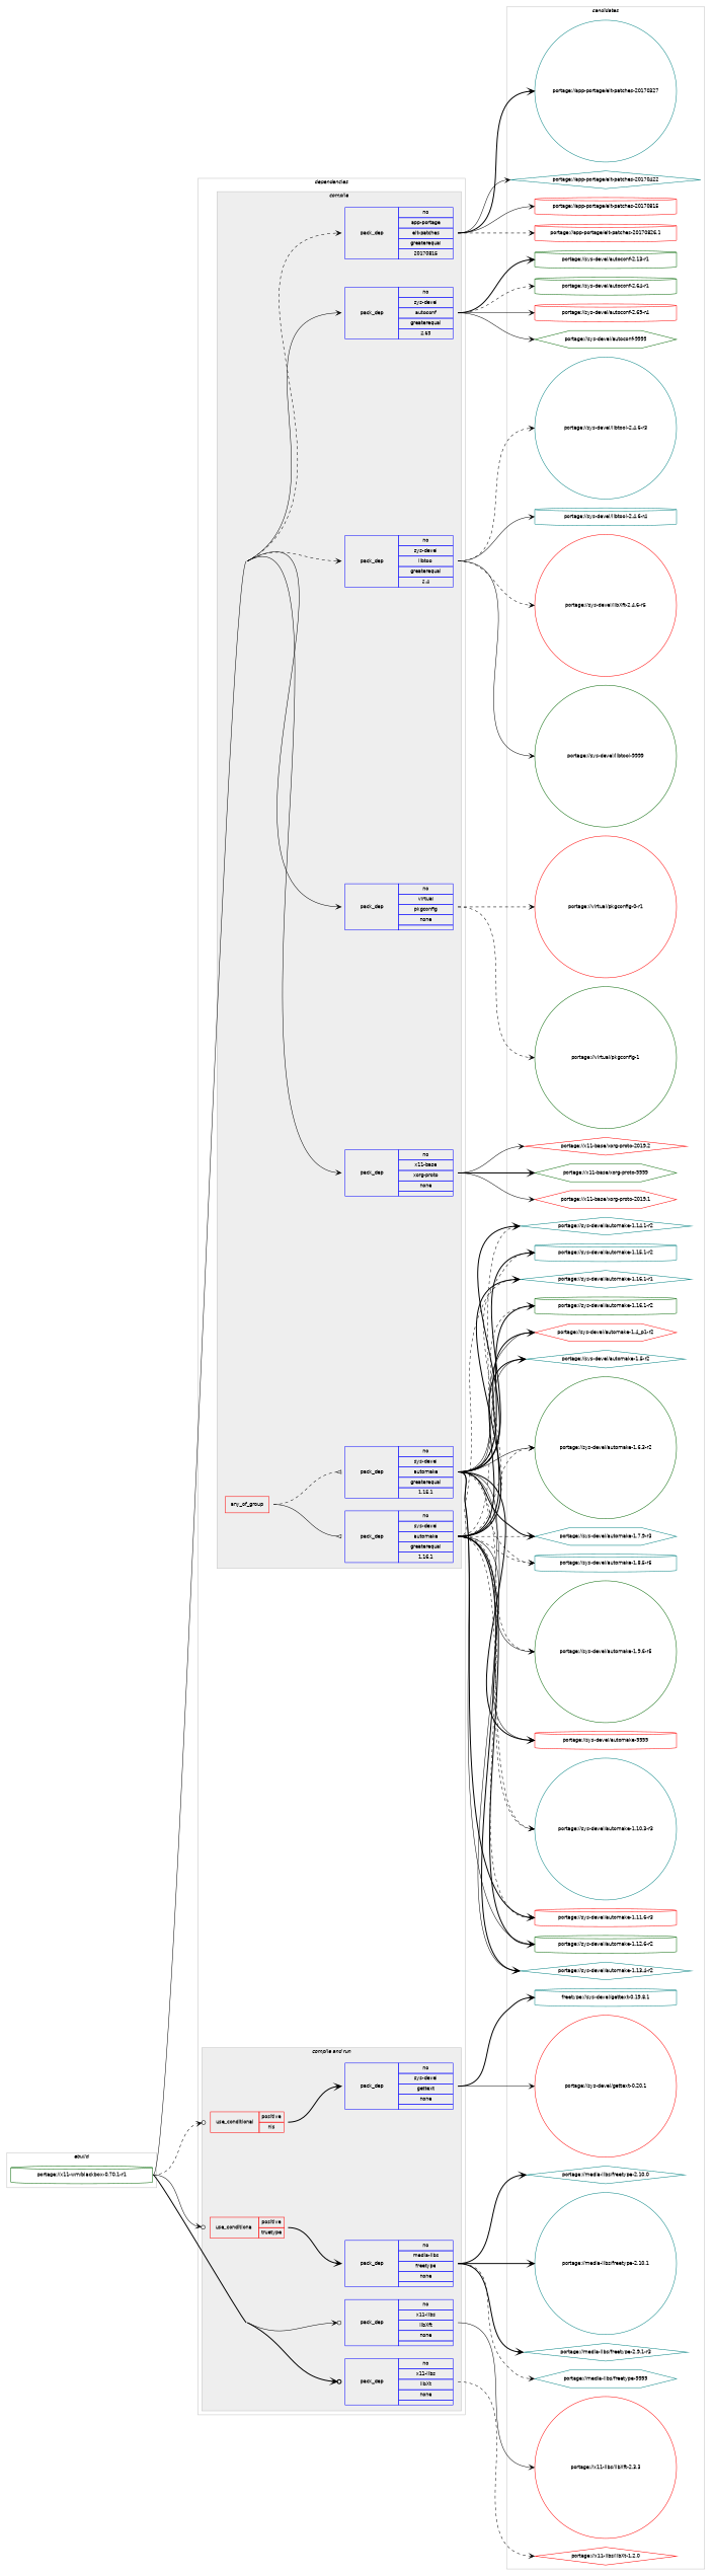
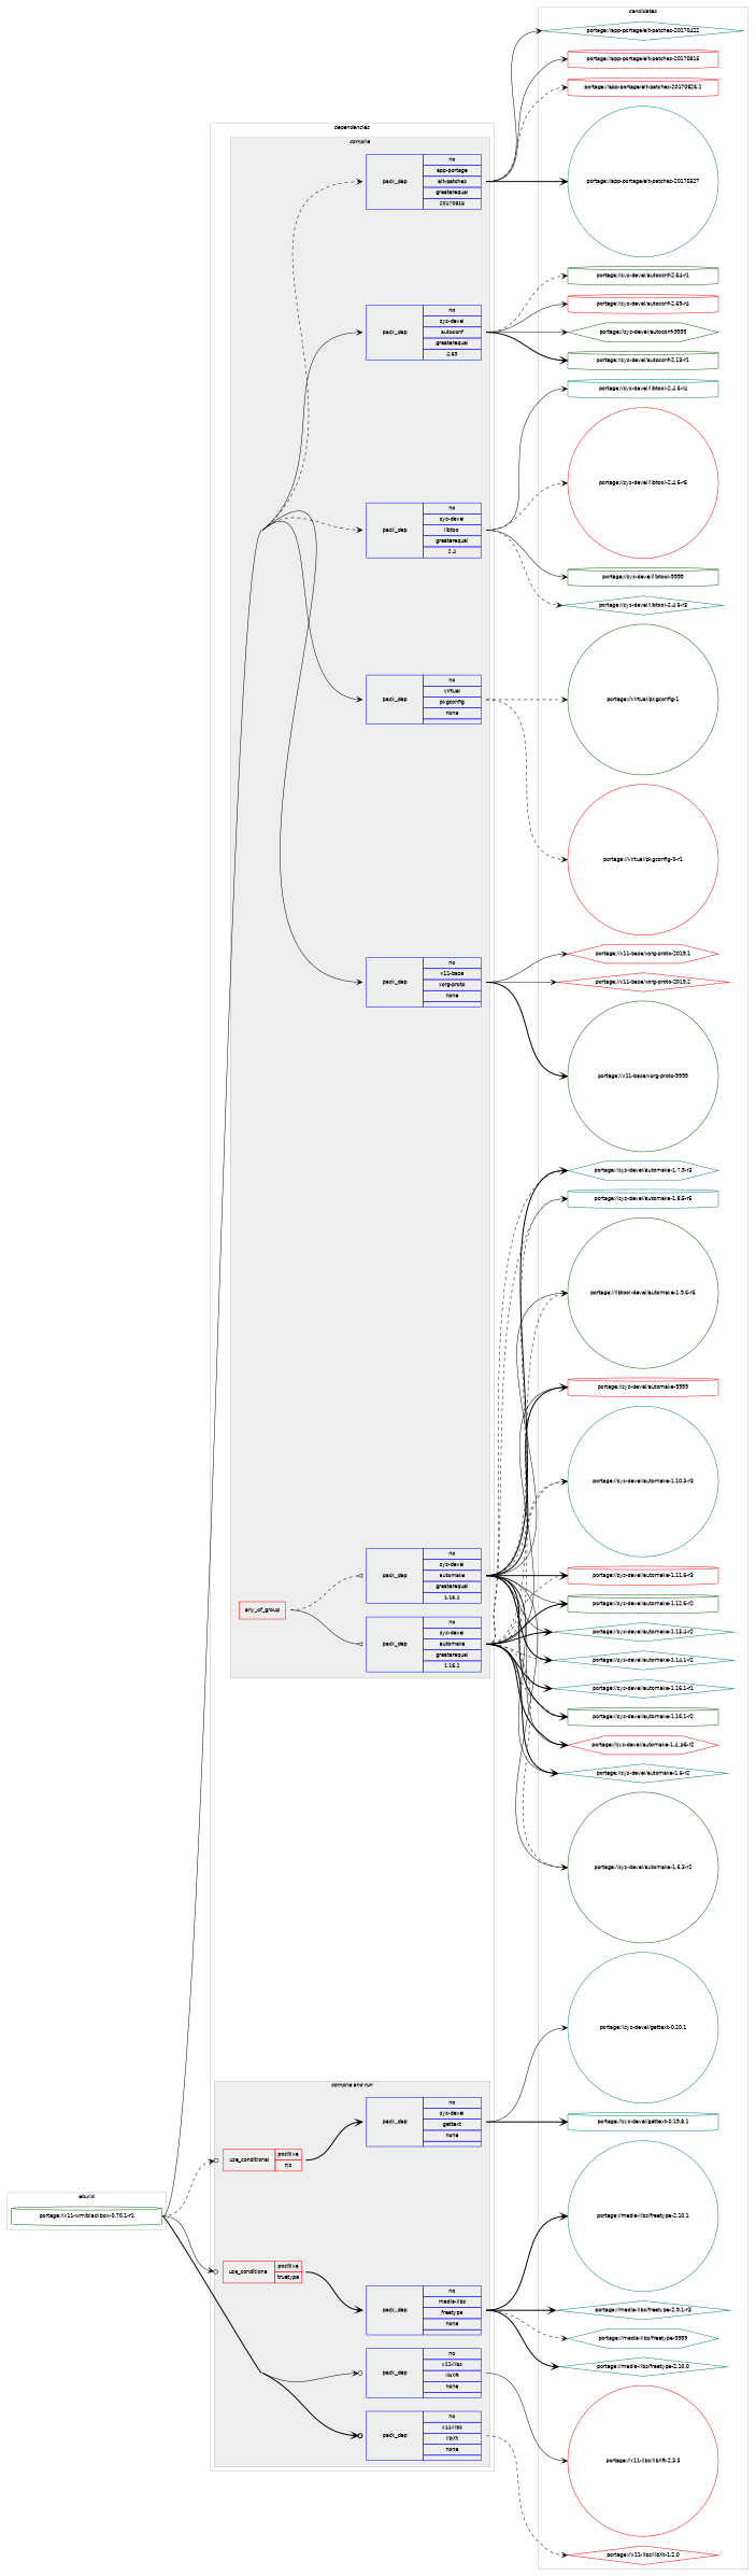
  digraph {
    compound=true
    concentrate=true
    fontname=Helvetica
    fontsize=10
    newrank=true
    rankdir=LR
    ranksep=1.5
    node [color=teal fontname=Helvetica fontsize=10 shape=cylinder]
    edge [arrowhead=vee headport=w style=dashed tailport=e weight=100]
    n1 [color=darkgreen label="portage://x11-wm/blackbox-0.70.1-r1" width=4]
    n2 [color=blue label=<<TABLE BORDER="0" CELLBORDER="1" CELLSPACING="0" CELLPADDING="4" WIDTH="220"><TR><TD ROWSPAN="6" CELLPADDING="30">pack_dep</TD></TR><TR><TD WIDTH="110">no</TD></TR><TR><TD>sys-devel</TD></TR><TR><TD>automake</TD></TR><TR><TD>greaterequal</TD></TR><TR><TD>1.16.1</TD></TR></TABLE>> shape=none]
    n3 [color=blue label=<<TABLE BORDER="0" CELLBORDER="1" CELLSPACING="0" CELLPADDING="4" WIDTH="220"><TR><TD ROWSPAN="6" CELLPADDING="30">pack_dep</TD></TR><TR><TD WIDTH="110">no</TD></TR><TR><TD>sys-devel</TD></TR><TR><TD>automake</TD></TR><TR><TD>greaterequal</TD></TR><TR><TD>1.15.1</TD></TR></TABLE>> shape=none]
    n4 [color=red label=<<TABLE BORDER="0" CELLBORDER="1" CELLSPACING="0" CELLPADDING="4"><TR><TD CELLPADDING="10">any_of_group</TD></TR></TABLE>> shape=none]
    n5 [color=blue label=<<TABLE BORDER="0" CELLBORDER="1" CELLSPACING="0" CELLPADDING="4" WIDTH="220"><TR><TD ROWSPAN="6" CELLPADDING="30">pack_dep</TD></TR><TR><TD WIDTH="110">no</TD></TR><TR><TD>app-portage</TD></TR><TR><TD>elt-patches</TD></TR><TR><TD>greaterequal</TD></TR><TR><TD>20170815</TD></TR></TABLE>> shape=none]
    n6 [color=blue label=<<TABLE BORDER="0" CELLBORDER="1" CELLSPACING="0" CELLPADDING="4" WIDTH="220"><TR><TD ROWSPAN="6" CELLPADDING="30">pack_dep</TD></TR><TR><TD WIDTH="110">no</TD></TR><TR><TD>sys-devel</TD></TR><TR><TD>autoconf</TD></TR><TR><TD>greaterequal</TD></TR><TR><TD>2.69</TD></TR></TABLE>> shape=none]
    n7 [color=blue label=<<TABLE BORDER="0" CELLBORDER="1" CELLSPACING="0" CELLPADDING="4" WIDTH="220"><TR><TD ROWSPAN="6" CELLPADDING="30">pack_dep</TD></TR><TR><TD WIDTH="110">no</TD></TR><TR><TD>sys-devel</TD></TR><TR><TD>libtool</TD></TR><TR><TD>greaterequal</TD></TR><TR><TD>2.4</TD></TR></TABLE>> shape=none]
    n8 [color=blue label=<<TABLE BORDER="0" CELLBORDER="1" CELLSPACING="0" CELLPADDING="4" WIDTH="220"><TR><TD ROWSPAN="6" CELLPADDING="30">pack_dep</TD></TR><TR><TD WIDTH="110">no</TD></TR><TR><TD>virtual</TD></TR><TR><TD>pkgconfig</TD></TR><TR><TD>none</TD></TR><TR><TD></TD></TR></TABLE>> shape=none]
    n9 [color=blue label=<<TABLE BORDER="0" CELLBORDER="1" CELLSPACING="0" CELLPADDING="4" WIDTH="220"><TR><TD ROWSPAN="6" CELLPADDING="30">pack_dep</TD></TR><TR><TD WIDTH="110">no</TD></TR><TR><TD>x11-base</TD></TR><TR><TD>xorg-proto</TD></TR><TR><TD>none</TD></TR><TR><TD></TD></TR></TABLE>> shape=none]
    n10 [color=blue label=<<TABLE BORDER="0" CELLBORDER="1" CELLSPACING="0" CELLPADDING="4" WIDTH="220"><TR><TD ROWSPAN="6" CELLPADDING="30">pack_dep</TD></TR><TR><TD WIDTH="110">no</TD></TR><TR><TD>sys-devel</TD></TR><TR><TD>gettext</TD></TR><TR><TD>none</TD></TR><TR><TD></TD></TR></TABLE>> shape=none]
    n11 [color=red label=<<TABLE BORDER="0" CELLBORDER="1" CELLSPACING="0" CELLPADDING="4"><TR><TD ROWSPAN="3" CELLPADDING="10">use_conditional</TD></TR><TR><TD>positive</TD></TR><TR><TD>nls</TD></TR></TABLE>> shape=none]
    n12 [color=blue label=<<TABLE BORDER="0" CELLBORDER="1" CELLSPACING="0" CELLPADDING="4" WIDTH="220"><TR><TD ROWSPAN="6" CELLPADDING="30">pack_dep</TD></TR><TR><TD WIDTH="110">no</TD></TR><TR><TD>media-libs</TD></TR><TR><TD>freetype</TD></TR><TR><TD>none</TD></TR><TR><TD></TD></TR></TABLE>> shape=none]
    n13 [color=red label=<<TABLE BORDER="0" CELLBORDER="1" CELLSPACING="0" CELLPADDING="4"><TR><TD ROWSPAN="3" CELLPADDING="10">use_conditional</TD></TR><TR><TD>positive</TD></TR><TR><TD>truetype</TD></TR></TABLE>> shape=none]
    n14 [color=blue label=<<TABLE BORDER="0" CELLBORDER="1" CELLSPACING="0" CELLPADDING="4" WIDTH="220"><TR><TD ROWSPAN="6" CELLPADDING="30">pack_dep</TD></TR><TR><TD WIDTH="110">no</TD></TR><TR><TD>x11-libs</TD></TR><TR><TD>libXft</TD></TR><TR><TD>none</TD></TR><TR><TD></TD></TR></TABLE>> shape=none]
    n15 [color=blue label=<<TABLE BORDER="0" CELLBORDER="1" CELLSPACING="0" CELLPADDING="4" WIDTH="220"><TR><TD ROWSPAN="6" CELLPADDING="30">pack_dep</TD></TR><TR><TD WIDTH="110">no</TD></TR><TR><TD>x11-libs</TD></TR><TR><TD>libXt</TD></TR><TR><TD>none</TD></TR><TR><TD></TD></TR></TABLE>> shape=none]
    n16 [label="portage://sys-devel/automake-1.10.3-r3" shape=circle width=4]
    n17 [color=red label="portage://sys-devel/automake-1.11.6-r3" width=4]
    n18 [color=darkgreen label="portage://sys-devel/automake-1.12.6-r2" width=4]
    n19 [label="portage://sys-devel/automake-1.13.4-r2" shape=diamond width=4]
    n20 [label="portage://sys-devel/automake-1.14.1-r2" shape=diamond width=4]
-   n21 [label="portage://sys-devel/automake-1.15.1-r2" width=4]
    n22 [label="portage://sys-devel/automake-1.16.1-r1" shape=diamond width=4]
    n23 [color=darkgreen label="portage://sys-devel/automake-1.16.1-r2" width=4]
-   n24 [color=red label="portage://sys-devel/automake-1.4_p1-r2" shape=hexagon width=4]
+   n24 [color=red label="portage://sys-devel/automake-1.4_p6-r2" shape=hexagon width=4]
    n25 [label="portage://sys-devel/automake-1.5-r2" shape=diamond width=4]
    n26 [color=darkgreen label="portage://sys-devel/automake-1.6.3-r2" shape=circle width=4]
    n27 [label="portage://sys-devel/automake-1.7.9-r3" shape=hexagon width=4]
    n28 [label="portage://sys-devel/automake-1.8.5-r5" width=4]
-   n29 [color=darkgreen label="portage://sys-devel/automake-1.9.6-r5" shape=circle width=4]
+   n29 [color=darkgreen label="portage://libtool-devel/automake-1.9.6-r5" shape=circle width=4]
    n30 [color=red label="portage://sys-devel/automake-9999" width=4]
    n31 [label="portage://app-portage/elt-patches-20170327" shape=circle width=4]
    n32 [label="portage://app-portage/elt-patches-20170422" shape=diamond width=4]
    n33 [color=red label="portage://app-portage/elt-patches-20170815" width=4]
    n34 [color=red label="portage://app-portage/elt-patches-20170826.1" width=4]
    n35 [color=darkgreen label="portage://sys-devel/autoconf-2.13-r1" width=4]
    n36 [color=darkgreen label="portage://sys-devel/autoconf-2.64-r1" width=4]
    n37 [color=red label="portage://sys-devel/autoconf-2.69-r4" width=4]
    n38 [color=darkgreen label="portage://sys-devel/autoconf-9999" shape=hexagon width=4]
-   n39 [label="portage://sys-devel/libtool-2.4.6-r3" shape=circle width=4]
+   n39 [label="portage://sys-devel/libtool-2.4.6-r3" shape=diamond width=4]
    n40 [label="portage://sys-devel/libtool-2.4.6-r4" width=4]
-   n41 [color=red label="portage://sys-devel/libXft-2.4.6-r5" shape=circle width=4]
-   n42 [color=darkgreen label="portage://sys-devel/libtool-9999" shape=circle width=4]
+   n41 [color=red label="portage://sys-devel/libtool-2.4.6-r5" shape=circle width=4]
+   n42 [color=darkgreen label="portage://sys-devel/libtool-9999" width=4]
    n43 [color=red label="portage://virtual/pkgconfig-0-r1" shape=circle width=4]
    n44 [color=darkgreen label="portage://virtual/pkgconfig-1" shape=circle width=4]
    n45 [color=red label="portage://x11-base/xorg-proto-2019.1" shape=hexagon width=4]
    n46 [color=red label="portage://x11-base/xorg-proto-2019.2" shape=diamond width=4]
-   n47 [color=darkgreen label="portage://x11-base/xorg-proto-9999" shape=hexagon width=4]
-   n48 [label="freetype://sys-devel/gettext-0.19.8.1" width=4]
-   n49 [color=red label="portage://sys-devel/gettext-0.20.1" shape=circle width=4]
+   n47 [color=darkgreen label="portage://x11-base/xorg-proto-9999" shape=circle width=4]
+   n48 [label="portage://sys-devel/gettext-0.19.8.1" width=4]
+   n49 [label="portage://sys-devel/gettext-0.20.1" shape=circle width=4]
    n50 [label="portage://media-libs/freetype-2.10.0" shape=diamond width=4]
    n51 [label="portage://media-libs/freetype-2.10.1" shape=circle width=4]
    n52 [label="portage://media-libs/freetype-2.9.1-r3" shape=diamond width=4]
    n53 [label="portage://media-libs/freetype-9999" shape=hexagon width=4]
    n54 [color=red label="portage://x11-libs/libXft-2.3.3" shape=circle width=4]
    n55 [color=red label="portage://x11-libs/libXt-1.2.0" shape=diamond width=4]
    subgraph cluster_1 {
      color=gray
      label=<<i>ebuild</i>>
      rank=same
      n1
    }
    subgraph cluster_2 {
      color=gray
      label=<<i>dependencies</i>>
      subgraph cluster_3 {
        color=gray
        fillcolor="#eeeeee"
        label=<<i>compile</i>>
        style=filled
        subgraph sub_4 {
          color=gray
          fillcolor="#eeeeee"
          label=<<i>compile</i>>
          style=filled
          n4
          subgraph sub_5 {
            color=gray
            fillcolor="#eeeeee"
            label=<<i>compile</i>>
            style=filled
            n2
          }
          subgraph sub_6 {
            color=gray
            fillcolor="#eeeeee"
            label=<<i>compile</i>>
            style=filled
            n3
          }
        }
        subgraph sub_7 {
          color=gray
          fillcolor="#eeeeee"
          label=<<i>compile</i>>
          style=filled
          n5
        }
        subgraph sub_8 {
          color=gray
          fillcolor="#eeeeee"
          label=<<i>compile</i>>
          style=filled
          n6
        }
        subgraph sub_9 {
          color=gray
          fillcolor="#eeeeee"
          label=<<i>compile</i>>
          style=filled
          n7
        }
        subgraph sub_10 {
          color=gray
          fillcolor="#eeeeee"
          label=<<i>compile</i>>
          style=filled
          n8
        }
        subgraph sub_11 {
          color=gray
          fillcolor="#eeeeee"
          label=<<i>compile</i>>
          style=filled
          n9
        }
      }
      subgraph cluster_12 {
        color=gray
        fillcolor="#eeeeee"
        label=<<i>compile and run</i>>
        style=filled
        subgraph sub_13 {
          color=gray
          fillcolor="#eeeeee"
          label=<<i>compile and run</i>>
          style=filled
          n11
          subgraph sub_14 {
            color=gray
            fillcolor="#eeeeee"
            label=<<i>compile and run</i>>
            style=filled
            n10
          }
        }
        subgraph sub_15 {
          color=gray
          fillcolor="#eeeeee"
          label=<<i>compile and run</i>>
          style=filled
          n13
          subgraph sub_16 {
            color=gray
            fillcolor="#eeeeee"
            label=<<i>compile and run</i>>
            style=filled
            n12
          }
        }
        subgraph sub_17 {
          color=gray
          fillcolor="#eeeeee"
          label=<<i>compile and run</i>>
          style=filled
          n14
        }
        subgraph sub_18 {
          color=gray
          fillcolor="#eeeeee"
          label=<<i>compile and run</i>>
          style=filled
          n15
        }
      }
      subgraph cluster_19 {
        color=gray
        fillcolor="#eeeeee"
        label=<<i>run</i>>
        style=filled
      }
    }
    subgraph cluster_20 {
      color=gray
      label=<<i>candidates</i>>
      rank=same
      subgraph sub_21 {
        color=black
        label=<<i>candidates</i>>
        nodesep=1
        rank=same
        n16
        n17
        n18
        n19
        n20
-       n21
        n22
        n23
        n24
        n25
        n26
        n27
        n28
        n29
        n30
      }
      subgraph sub_22 {
        color=black
        label=<<i>candidates</i>>
        nodesep=1
        rank=same
        n16
        n17
        n18
        n19
        n20
-       n21
        n22
        n23
        n24
        n25
        n26
        n27
        n28
        n29
        n30
      }
      subgraph sub_23 {
        color=black
        label=<<i>candidates</i>>
        nodesep=1
        rank=same
        n31
        n32
        n33
        n34
      }
      subgraph sub_24 {
        color=black
        label=<<i>candidates</i>>
        nodesep=1
        rank=same
        n35
        n36
        n37
        n38
      }
      subgraph sub_25 {
        color=black
        label=<<i>candidates</i>>
        nodesep=1
        rank=same
        n39
        n40
        n41
        n42
      }
      subgraph sub_26 {
        color=black
        label=<<i>candidates</i>>
        nodesep=1
        rank=same
        n43
        n44
      }
      subgraph sub_27 {
        color=black
        label=<<i>candidates</i>>
        nodesep=1
        rank=same
        n45
        n46
        n47
      }
      subgraph sub_28 {
        color=black
        label=<<i>candidates</i>>
        nodesep=1
        rank=same
        n48
        n49
      }
      subgraph sub_29 {
        color=black
        label=<<i>candidates</i>>
        nodesep=1
        rank=same
        n50
        n51
        n52
        n53
      }
      subgraph sub_30 {
        color=black
        label=<<i>candidates</i>>
        nodesep=1
        rank=same
        n54
      }
      subgraph sub_31 {
        color=black
        label=<<i>candidates</i>>
        nodesep=1
        rank=same
        n55
      }
    }
    n1 -> n5 [weight=20]
    n1 -> n6 [style=solid weight=20]
    n1 -> n7 [weight=20]
    n1 -> n8 [style=solid weight=20]
    n1 -> n9 [style=solid weight=20]
    n1 -> n11 [arrowhead=odotvee weight=20]
    n1 -> n13 [arrowhead=odotvee style=solid weight=20]
    n1 -> n14 [arrowhead=odotvee style=solid weight=20]
    n1 -> n15 [arrowhead=odotvee style=bold weight=20]
    n2 -> n16
    n2 -> n17
    n2 -> n18 [style=bold]
    n2 -> n19 [style=bold]
    n2 -> n20
-   n2 -> n21
    n2 -> n22 [style=bold]
    n2 -> n23
    n2 -> n24 [style=bold]
    n2 -> n25 [style=bold]
    n2 -> n26
    n2 -> n27
    n2 -> n28
    n2 -> n29
    n2 -> n30 [style=solid]
    n3 -> n16
    n3 -> n17 [style=bold]
    n3 -> n18 [style=solid]
    n3 -> n19 [style=solid]
    n3 -> n20 [style=bold]
-   n3 -> n21 [style=bold]
    n3 -> n22
    n3 -> n23 [style=bold]
    n3 -> n24 [style=solid]
    n3 -> n25 [style=solid]
    n3 -> n26 [style=solid]
    n3 -> n27 [style=bold]
    n3 -> n28
    n3 -> n29 [style=solid]
    n3 -> n30 [style=bold]
    n4 -> n2 [arrowhead=oinv style=solid weight=20]
    n4 -> n3 [arrowhead=oinv weight=20]
    n5 -> n31 [style=bold]
    n5 -> n32 [style=solid]
    n5 -> n33 [style=solid]
    n5 -> n34
    n6 -> n35 [style=bold]
    n6 -> n36
    n6 -> n37 [style=solid]
    n6 -> n38 [style=solid]
    n7 -> n39
    n7 -> n40 [style=solid]
    n7 -> n41
    n7 -> n42 [style=solid]
    n8 -> n43
    n8 -> n44
    n9 -> n45 [style=solid]
    n9 -> n46 [style=solid]
    n9 -> n47 [style=bold]
    n10 -> n48 [style=bold]
    n10 -> n49 [style=solid]
    n11 -> n10 [style=bold weight=20]
    n12 -> n50 [style=bold]
    n12 -> n51 [style=bold]
    n12 -> n52 [style=bold]
    n12 -> n53
    n13 -> n12 [style=bold weight=20]
    n14 -> n54 [style=solid]
    n15 -> n55
  }
